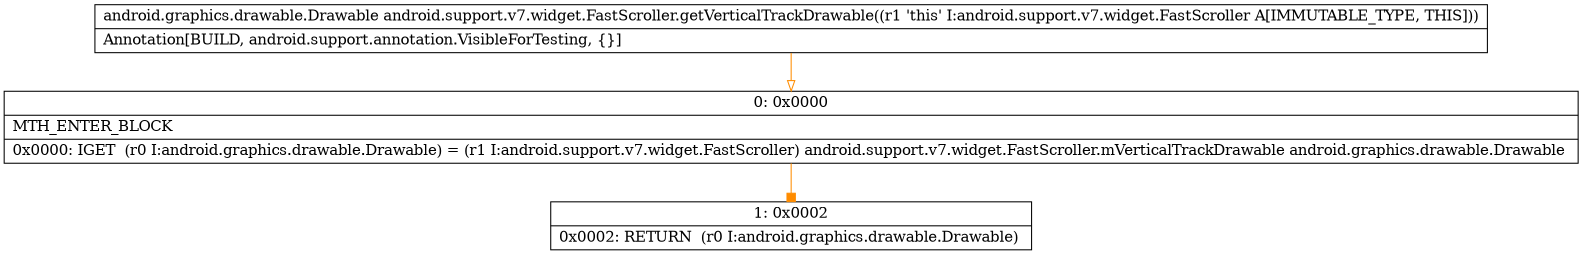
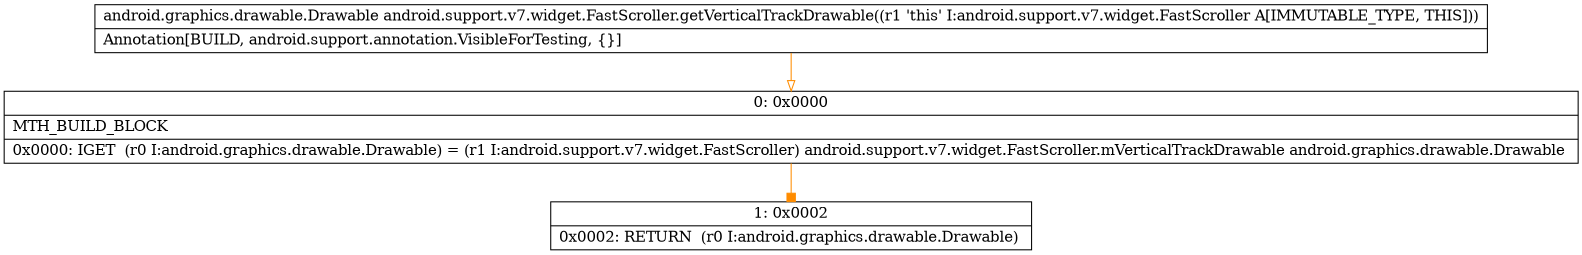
  digraph {
    node [shape=record]
    edge [color=darkorange]
-   n1 [label="{0\:\ 0x0000|MTH_ENTER_BLOCK\l|0x0000: IGET  (r0 I:android.graphics.drawable.Drawable) = (r1 I:android.support.v7.widget.FastScroller) android.support.v7.widget.FastScroller.mVerticalTrackDrawable android.graphics.drawable.Drawable \l}"]
+   n1 [label="{0\:\ 0x0000|MTH_BUILD_BLOCK\l|0x0000: IGET  (r0 I:android.graphics.drawable.Drawable) = (r1 I:android.support.v7.widget.FastScroller) android.support.v7.widget.FastScroller.mVerticalTrackDrawable android.graphics.drawable.Drawable \l}"]
    n2 [label="{1\:\ 0x0002|0x0002: RETURN  (r0 I:android.graphics.drawable.Drawable) \l}"]
    n3 [label="{android.graphics.drawable.Drawable android.support.v7.widget.FastScroller.getVerticalTrackDrawable((r1 'this' I:android.support.v7.widget.FastScroller A[IMMUTABLE_TYPE, THIS]))  | Annotation[BUILD, android.support.annotation.VisibleForTesting, \{\}]\l}"]
    n1 -> n2 [arrowhead=box]
    n3 -> n1 [arrowhead=onormal]
  }
